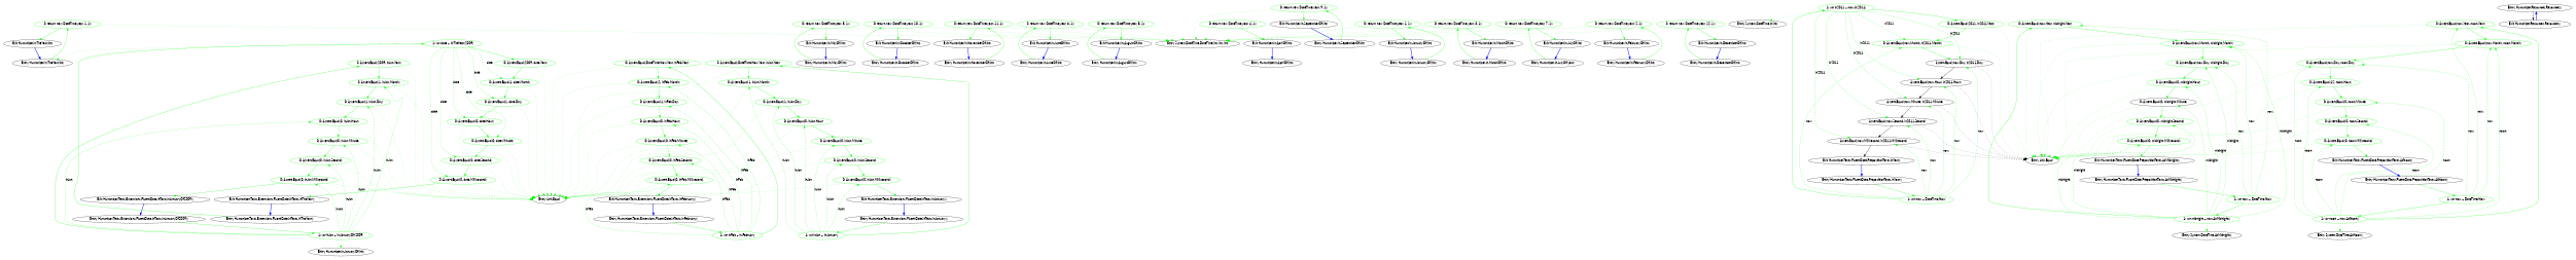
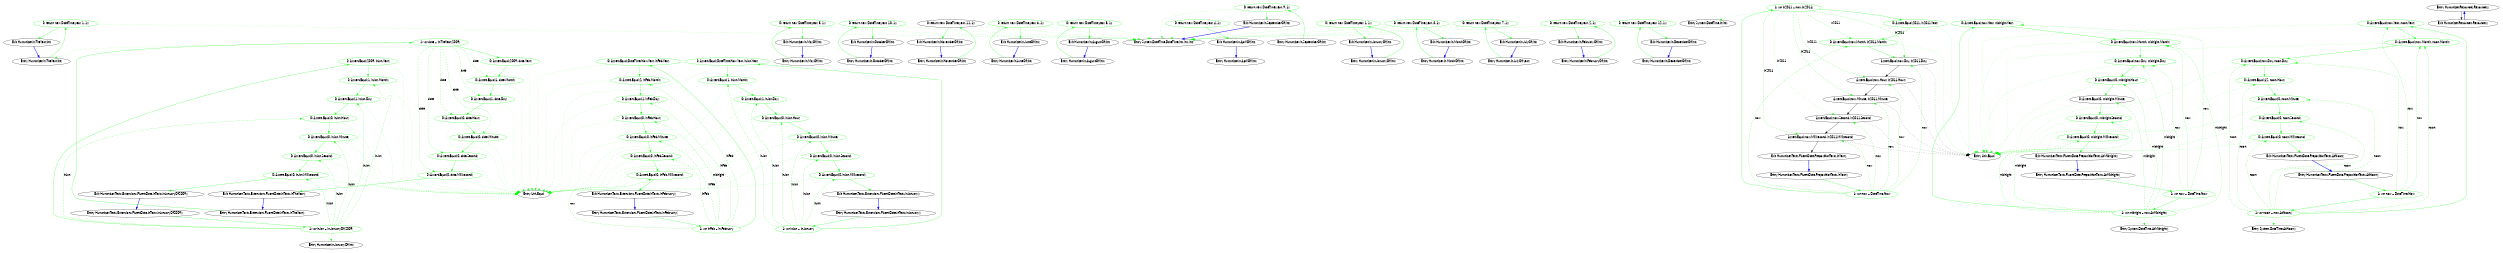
  digraph {
    fontname=Lato
    node [cluster="Humanizer.Tests.FluentDate.PrepositionTests.InYear()" color=green community=0 fontname=Lato span="10-10" file="InTests.cs"]
    edge [color=green fontname=Lato style=solid]
    n1 [cluster="Humanizer.In.TheYear(int)" label="0: return new DateTime(year, 1, 1);" span="12-12" file=""]
    n2 [cluster="Humanizer.In.TheYear(int)" label="Exit Humanizer.In.TheYear(int)" color="" community="" file=""]
    n3 [cluster="System.DateTime.DateTime(int, int, int)" label="Entry System.DateTime.DateTime(int, int, int)" span="0-0" color="" community="" file=""]
    n4 [cluster="Humanizer.In.TheYear(int)" label="Entry Humanizer.In.TheYear(int)" color="" community="" file=""]
    n5 [cluster="Humanizer.In.MayOf(int)" file="In.Months.cs" label="Entry Humanizer.In.MayOf(int)" span="83-83" color="" community=""]
    n6 [cluster="Humanizer.In.MayOf(int)" file="In.Months.cs" label="0: return new DateTime(year, 5, 1);" span="85-85"]
    n7 [cluster="Humanizer.In.MayOf(int)" file="In.Months.cs" label="Exit Humanizer.In.MayOf(int)" span="83-83" color="" community=""]
    n8 [cluster="Humanizer.In.OctoberOf(int)" file="In.Months.cs" label="Entry Humanizer.In.OctoberOf(int)" span="163-163" color="" community=""]
    n9 [cluster="Humanizer.In.OctoberOf(int)" file="In.Months.cs" label="0: return new DateTime(year, 10, 1);" span="165-165"]
    n10 [cluster="Humanizer.In.OctoberOf(int)" file="In.Months.cs" label="Exit Humanizer.In.OctoberOf(int)" span="163-163" color="" community=""]
    n11 [cluster="Humanizer.In.NovemberOf(int)" file="In.Months.cs" label="Entry Humanizer.In.NovemberOf(int)" span="179-179" color="" community=""]
-   n12 [cluster="Humanizer.In.NovemberOf(int)" file="In.Months.cs" label="0: return new DateTime(year, 11, 1);" span="181-181"]
+   n12 [cluster="Humanizer.In.NovemberOf(int)" color=black file="In.Months.cs" label="0: return new DateTime(year, 11, 1);" span="181-181"]
    n13 [cluster="Humanizer.In.NovemberOf(int)" file="In.Months.cs" label="Exit Humanizer.In.NovemberOf(int)" span="179-179" color="" community=""]
    n14 [cluster="Humanizer.In.JuneOf(int)" file="In.Months.cs" label="Entry Humanizer.In.JuneOf(int)" span="99-99" color="" community=""]
    n15 [cluster="Humanizer.In.JuneOf(int)" file="In.Months.cs" label="0: return new DateTime(year, 6, 1);" span="101-101"]
    n16 [cluster="Humanizer.In.JuneOf(int)" file="In.Months.cs" label="Exit Humanizer.In.JuneOf(int)" span="99-99" color="" community=""]
    n17 [cluster="Humanizer.In.AugustOf(int)" file="In.Months.cs" label="Entry Humanizer.In.AugustOf(int)" span="131-131" color="" community=""]
    n18 [cluster="Humanizer.In.AugustOf(int)" file="In.Months.cs" label="0: return new DateTime(year, 8, 1);" span="133-133"]
    n19 [cluster="Humanizer.In.AugustOf(int)" file="In.Months.cs" label="Exit Humanizer.In.AugustOf(int)" span="131-131" color="" community=""]
    n20 [cluster="Humanizer.In.AprilOf(int)" file="In.Months.cs" label="Entry Humanizer.In.AprilOf(int)" span="67-67" color="" community=""]
    n21 [cluster="Humanizer.In.AprilOf(int)" file="In.Months.cs" label="0: return new DateTime(year, 4, 1);" span="69-69"]
    n22 [cluster="Humanizer.In.AprilOf(int)" file="In.Months.cs" label="Exit Humanizer.In.AprilOf(int)" span="67-67" color="" community=""]
    n23 [cluster="Humanizer.In.SeptemberOf(int)" file="In.Months.cs" label="Entry Humanizer.In.SeptemberOf(int)" span="147-147" color="" community=""]
    n24 [cluster="Humanizer.In.SeptemberOf(int)" file="In.Months.cs" label="0: return new DateTime(year, 9, 1);" span="149-149"]
    n25 [cluster="Humanizer.In.SeptemberOf(int)" file="In.Months.cs" label="Exit Humanizer.In.SeptemberOf(int)" span="147-147" color="" community=""]
    n26 [cluster="Humanizer.In.JanuaryOf(int)" file="In.Months.cs" label="Entry Humanizer.In.JanuaryOf(int)" span="19-19" color="" community=""]
    n27 [cluster="Humanizer.In.JanuaryOf(int)" file="In.Months.cs" label="0: return new DateTime(year, 1, 1);" span="21-21"]
    n28 [cluster="Humanizer.In.JanuaryOf(int)" file="In.Months.cs" label="Exit Humanizer.In.JanuaryOf(int)" span="19-19" color="" community=""]
    n29 [cluster="Humanizer.In.MarchOf(int)" file="In.Months.cs" label="Entry Humanizer.In.MarchOf(int)" span="51-51" color="" community=""]
    n30 [cluster="Humanizer.In.MarchOf(int)" file="In.Months.cs" label="0: return new DateTime(year, 3, 1);" span="53-53"]
    n31 [cluster="Humanizer.In.MarchOf(int)" file="In.Months.cs" label="Exit Humanizer.In.MarchOf(int)" span="51-51" color="" community=""]
    n32 [cluster="Humanizer.In.JulyOf(int)" file="In.Months.cs" label="Entry Humanizer.In.JulyOf(year)" span="115-115" color="" community=""]
    n33 [cluster="Humanizer.In.JulyOf(int)" file="In.Months.cs" label="0: return new DateTime(year, 7, 1);" span="117-117"]
    n34 [cluster="Humanizer.In.JulyOf(int)" file="In.Months.cs" label="Exit Humanizer.In.JulyOf(int)" span="115-115" color="" community=""]
    n35 [cluster="Humanizer.In.FebruaryOf(int)" file="In.Months.cs" label="Entry Humanizer.In.FebruaryOf(int)" span="35-35" color="" community=""]
    n36 [cluster="Humanizer.In.FebruaryOf(int)" file="In.Months.cs" label="0: return new DateTime(year, 2, 1);" span="37-37"]
    n37 [cluster="Humanizer.In.FebruaryOf(int)" file="In.Months.cs" label="Exit Humanizer.In.FebruaryOf(int)" span="35-35" color="" community=""]
    n38 [cluster="Humanizer.In.DecemberOf(int)" file="In.Months.cs" label="Entry Humanizer.In.DecemberOf(int)" span="195-195" color="" community=""]
    n39 [cluster="Humanizer.In.DecemberOf(int)" file="In.Months.cs" label="0: return new DateTime(year, 12, 1);" span="197-197"]
    n40 [cluster="Humanizer.In.DecemberOf(int)" file="In.Months.cs" label="Exit Humanizer.In.DecemberOf(int)" span="195-195" color="" community=""]
    n41 [cluster="Humanizer.Tests.Extensions.FluentDate.InTests.InJanuaryOf2009()" label="Entry Humanizer.Tests.Extensions.FluentDate.InTests.InJanuaryOf2009()" span="20-20" color="" community=""]
    n42 [cluster="Humanizer.Tests.Extensions.FluentDate.InTests.InJanuaryOf2009()" label="1: var inJan = In.JanuaryOf(2009)" span="22-22"]
    n43 [cluster="Humanizer.Tests.Extensions.FluentDate.InTests.InJanuaryOf2009()" label="0: Assert.Equal(2009, inJan.Year)" span="23-23"]
    n44 [cluster="Humanizer.Tests.Extensions.FluentDate.InTests.InJanuaryOf2009()" label="0: Assert.Equal(1, inJan.Month)" span="24-24"]
    n45 [cluster="Humanizer.Tests.Extensions.FluentDate.InTests.InJanuaryOf2009()" label="0: Assert.Equal(1, inJan.Day)" span="25-25"]
    n46 [cluster="Humanizer.Tests.Extensions.FluentDate.InTests.InJanuaryOf2009()" label="0: Assert.Equal(0, inJan.Hour)" span="26-26"]
    n47 [cluster="Humanizer.Tests.Extensions.FluentDate.InTests.InJanuaryOf2009()" label="0: Assert.Equal(0, inJan.Minute)" span="27-27"]
    n48 [cluster="Humanizer.Tests.Extensions.FluentDate.InTests.InJanuaryOf2009()" label="0: Assert.Equal(0, inJan.Second)" span="28-28"]
    n49 [cluster="Humanizer.Tests.Extensions.FluentDate.InTests.InJanuaryOf2009()" label="0: Assert.Equal(0, inJan.Millisecond)" span="29-29"]
    n50 [cluster="Humanizer.In.JanuaryOf(int)" label="Entry Humanizer.In.JanuaryOf(int)" span="19-19" color="" community=""]
    n51 [cluster="Unk.Equal" label="Entry Unk.Equal" color="" community="" span=""]
    n52 [cluster="Humanizer.Tests.Extensions.FluentDate.InTests.InJanuaryOf2009()" label="Exit Humanizer.Tests.Extensions.FluentDate.InTests.InJanuaryOf2009()" span="20-20" color="" community=""]
    n53 [cluster="Humanizer.Tests.Extensions.FluentDate.InTests.InFebruary()" label="Entry Humanizer.Tests.Extensions.FluentDate.InTests.InFebruary()" span="33-33" color="" community=""]
    n54 [cluster="Humanizer.Tests.Extensions.FluentDate.InTests.InFebruary()" label="1: var inFeb = In.February" span="35-35"]
    n55 [cluster="Humanizer.Tests.Extensions.FluentDate.InTests.InFebruary()" label="0: Assert.Equal(DateTime.Now.Year, inFeb.Year)" span="36-36"]
    n56 [cluster="Humanizer.Tests.Extensions.FluentDate.InTests.InFebruary()" label="0: Assert.Equal(2, inFeb.Month)" span="37-37"]
    n57 [cluster="Humanizer.Tests.Extensions.FluentDate.InTests.InFebruary()" label="0: Assert.Equal(1, inFeb.Day)" span="38-38"]
    n58 [cluster="Humanizer.Tests.Extensions.FluentDate.InTests.InFebruary()" label="0: Assert.Equal(0, inFeb.Hour)" span="39-39"]
    n59 [cluster="Humanizer.Tests.Extensions.FluentDate.InTests.InFebruary()" label="0: Assert.Equal(0, inFeb.Minute)" span="40-40"]
    n60 [cluster="Humanizer.Tests.Extensions.FluentDate.InTests.InFebruary()" label="0: Assert.Equal(0, inFeb.Second)" span="41-41"]
    n61 [cluster="Humanizer.Tests.Extensions.FluentDate.InTests.InFebruary()" label="0: Assert.Equal(0, inFeb.Millisecond)" span="42-42"]
    n62 [cluster="Humanizer.Tests.Extensions.FluentDate.InTests.InFebruary()" label="Exit Humanizer.Tests.Extensions.FluentDate.InTests.InFebruary()" span="33-33" color="" community=""]
    n63 [cluster="Humanizer.Tests.Extensions.FluentDate.InTests.InTheYear()" label="Entry Humanizer.Tests.Extensions.FluentDate.InTests.InTheYear()" span="46-46" color="" community=""]
    n64 [cluster="Humanizer.Tests.Extensions.FluentDate.InTests.InTheYear()" label="1: var date = In.TheYear(2009)" span="48-48"]
    n65 [cluster="Humanizer.Tests.Extensions.FluentDate.InTests.InTheYear()" label="0: Assert.Equal(2009, date.Year)" span="49-49"]
    n66 [cluster="Humanizer.Tests.Extensions.FluentDate.InTests.InTheYear()" label="0: Assert.Equal(1, date.Month)" span="50-50"]
    n67 [cluster="Humanizer.Tests.Extensions.FluentDate.InTests.InTheYear()" label="0: Assert.Equal(1, date.Day)" span="51-51"]
    n68 [cluster="Humanizer.Tests.Extensions.FluentDate.InTests.InTheYear()" label="0: Assert.Equal(0, date.Hour)" span="52-52"]
    n69 [cluster="Humanizer.Tests.Extensions.FluentDate.InTests.InTheYear()" label="0: Assert.Equal(0, date.Minute)" span="53-53"]
    n70 [cluster="Humanizer.Tests.Extensions.FluentDate.InTests.InTheYear()" label="0: Assert.Equal(0, date.Second)" span="54-54"]
    n71 [cluster="Humanizer.Tests.Extensions.FluentDate.InTests.InTheYear()" label="0: Assert.Equal(0, date.Millisecond)" span="55-55"]
    n72 [cluster="Humanizer.Tests.Extensions.FluentDate.InTests.InTheYear()" label="Exit Humanizer.Tests.Extensions.FluentDate.InTests.InTheYear()" span="46-46" color="" community=""]
    n73 [cluster="Humanizer.Tests.Extensions.FluentDate.InTests.InJanuary()" label="Entry Humanizer.Tests.Extensions.FluentDate.InTests.InJanuary()" span="7-7" color="" community=""]
    n74 [cluster="Humanizer.Tests.Extensions.FluentDate.InTests.InJanuary()" label="1: var inJan = In.January" span="9-9"]
    n75 [cluster="Humanizer.Tests.Extensions.FluentDate.InTests.InJanuary()" label="0: Assert.Equal(DateTime.Now.Year, inJan.Year)"]
    n76 [cluster="Humanizer.Tests.Extensions.FluentDate.InTests.InJanuary()" label="0: Assert.Equal(1, inJan.Month)" span="11-11"]
    n77 [cluster="Humanizer.Tests.Extensions.FluentDate.InTests.InJanuary()" label="0: Assert.Equal(1, inJan.Day)" span="12-12"]
    n78 [cluster="Humanizer.Tests.Extensions.FluentDate.InTests.InJanuary()" label="0: Assert.Equal(0, inJan.Hour)" span="13-13"]
    n79 [cluster="Humanizer.Tests.Extensions.FluentDate.InTests.InJanuary()" label="0: Assert.Equal(0, inJan.Minute)" span="14-14"]
    n80 [cluster="Humanizer.Tests.Extensions.FluentDate.InTests.InJanuary()" label="0: Assert.Equal(0, inJan.Second)" span="15-15"]
    n81 [cluster="Humanizer.Tests.Extensions.FluentDate.InTests.InJanuary()" label="0: Assert.Equal(0, inJan.Millisecond)" span="16-16"]
    n82 [cluster="Humanizer.Tests.Extensions.FluentDate.InTests.InJanuary()" label="Exit Humanizer.Tests.Extensions.FluentDate.InTests.InJanuary()" span="7-7" color="" community=""]
    n83 [cluster="System.DateTime.In(int)" file="PrepositionsExtensions.cs" label="Entry System.DateTime.In(int)" span="36-36" color="" community=""]
    n84 [file="PrepositionsExtensions.cs" label="Entry Humanizer.Tests.FluentDate.PrepositionTests.InYear()" span="36-36" color="" community=""]
    n85 [file="PrepositionsExtensions.cs" label="1: var now = DateTime.Now" span="38-38"]
    n86 [file="PrepositionsExtensions.cs" label="1: var in2011 = now.In(2011)" span="39-39"]
    n87 [file="PrepositionsExtensions.cs" label="0: Assert.Equal(now.Month, in2011.Month)" span="41-41"]
    n88 [file="PrepositionsExtensions.cs" label="Assert.Equal(now.Day, in2011.Day)" span="42-42" color="" community=""]
    n89 [file="PrepositionsExtensions.cs" label="Assert.Equal(now.Hour, in2011.Hour)" span="43-43" color="" community=""]
    n90 [file="PrepositionsExtensions.cs" label="Assert.Equal(now.Minute, in2011.Minute)" span="44-44" color="" community=""]
    n91 [file="PrepositionsExtensions.cs" label="Assert.Equal(now.Second, in2011.Second)" span="45-45" color="" community=""]
    n92 [file="PrepositionsExtensions.cs" label="Assert.Equal(now.Millisecond, in2011.Millisecond)" span="46-46" color="" community=""]
    n93 [file="PrepositionsExtensions.cs" label="0: Assert.Equal(2011, in2011.Year)" span="40-40"]
    n94 [cluster="Unk.Equal" file="PrepositionsExtensions.cs" label="Entry Unk.Equal" color="" community="" span=""]
    n95 [file="PrepositionsExtensions.cs" label="Exit Humanizer.Tests.FluentDate.PrepositionTests.InYear()" span="36-36" color="" community=""]
    n96 [cluster="Humanizer.Tests.FluentDate.PrepositionTests.AtMidnight()" file="PrepositionsExtensions.cs" label="Entry Humanizer.Tests.FluentDate.PrepositionTests.AtMidnight()" span="8-8" color="" community=""]
    n97 [cluster="Humanizer.Tests.FluentDate.PrepositionTests.AtMidnight()" file="PrepositionsExtensions.cs" label="1: var now = DateTime.Now"]
    n98 [cluster="Humanizer.Tests.FluentDate.PrepositionTests.AtMidnight()" file="PrepositionsExtensions.cs" label="1: var midnight = now.AtMidnight()" span="11-11"]
    n99 [cluster="Humanizer.Tests.FluentDate.PrepositionTests.AtMidnight()" file="PrepositionsExtensions.cs" label="0: Assert.Equal(now.Year, midnight.Year)" span="12-12"]
    n100 [cluster="Humanizer.Tests.FluentDate.PrepositionTests.AtMidnight()" file="PrepositionsExtensions.cs" label="0: Assert.Equal(now.Month, midnight.Month)" span="13-13"]
    n101 [cluster="Humanizer.Tests.FluentDate.PrepositionTests.AtMidnight()" file="PrepositionsExtensions.cs" label="0: Assert.Equal(now.Day, midnight.Day)" span="14-14"]
    n102 [cluster="Humanizer.Tests.FluentDate.PrepositionTests.AtMidnight()" file="PrepositionsExtensions.cs" label="0: Assert.Equal(0, midnight.Hour)" span="15-15"]
    n103 [cluster="Humanizer.Tests.FluentDate.PrepositionTests.AtMidnight()" color=black file="PrepositionsExtensions.cs" label="0: Assert.Equal(0, midnight.Minute)" span="16-16"]
    n104 [cluster="Humanizer.Tests.FluentDate.PrepositionTests.AtMidnight()" file="PrepositionsExtensions.cs" label="0: Assert.Equal(0, midnight.Second)" span="17-17"]
    n105 [cluster="Humanizer.Tests.FluentDate.PrepositionTests.AtMidnight()" file="PrepositionsExtensions.cs" label="0: Assert.Equal(0, midnight.Millisecond)" span="18-18"]
    n106 [cluster="System.DateTime.AtMidnight()" file="PrepositionsExtensions.cs" label="Entry System.DateTime.AtMidnight()" span="15-15" color="" community=""]
    n107 [cluster="Humanizer.Tests.FluentDate.PrepositionTests.AtMidnight()" file="PrepositionsExtensions.cs" label="Exit Humanizer.Tests.FluentDate.PrepositionTests.AtMidnight()" span="8-8" color="" community=""]
    n108 [cluster="System.DateTime.AtNoon()" file="PrepositionsExtensions.cs" label="Entry System.DateTime.AtNoon()" span="25-25" color="" community=""]
    n109 [cluster="Humanizer.Tests.FluentDate.PrepositionTests.AtNoon()" file="PrepositionsExtensions.cs" label="Entry Humanizer.Tests.FluentDate.PrepositionTests.AtNoon()" span="22-22" color="" community=""]
    n110 [cluster="Humanizer.Tests.FluentDate.PrepositionTests.AtNoon()" file="PrepositionsExtensions.cs" label="1: var now = DateTime.Now" span="24-24"]
    n111 [cluster="Humanizer.Tests.FluentDate.PrepositionTests.AtNoon()" file="PrepositionsExtensions.cs" label="1: var noon = now.AtNoon()" span="25-25"]
    n112 [cluster="Humanizer.Tests.FluentDate.PrepositionTests.AtNoon()" file="PrepositionsExtensions.cs" label="0: Assert.Equal(now.Year, noon.Year)" span="26-26"]
    n113 [cluster="Humanizer.Tests.FluentDate.PrepositionTests.AtNoon()" file="PrepositionsExtensions.cs" label="0: Assert.Equal(now.Month, noon.Month)" span="27-27"]
    n114 [cluster="Humanizer.Tests.FluentDate.PrepositionTests.AtNoon()" file="PrepositionsExtensions.cs" label="0: Assert.Equal(now.Day, noon.Day)" span="28-28"]
    n115 [cluster="Humanizer.Tests.FluentDate.PrepositionTests.AtNoon()" file="PrepositionsExtensions.cs" label="0: Assert.Equal(12, noon.Hour)" span="29-29"]
    n116 [cluster="Humanizer.Tests.FluentDate.PrepositionTests.AtNoon()" file="PrepositionsExtensions.cs" label="0: Assert.Equal(0, noon.Minute)" span="30-30"]
    n117 [cluster="Humanizer.Tests.FluentDate.PrepositionTests.AtNoon()" file="PrepositionsExtensions.cs" label="0: Assert.Equal(0, noon.Second)" span="31-31"]
    n118 [cluster="Humanizer.Tests.FluentDate.PrepositionTests.AtNoon()" file="PrepositionsExtensions.cs" label="0: Assert.Equal(0, noon.Millisecond)" span="32-32"]
    n119 [cluster="Humanizer.Tests.FluentDate.PrepositionTests.AtNoon()" file="PrepositionsExtensions.cs" label="Exit Humanizer.Tests.FluentDate.PrepositionTests.AtNoon()" span="22-22" color="" community=""]
    n120 [cluster="Humanizer.Resources.Resources()" file="Resources.Designer.cs" label="Entry Humanizer.Resources.Resources()" span="31-31" color="" community=""]
    n121 [cluster="Humanizer.Resources.Resources()" file="Resources.Designer.cs" label="Exit Humanizer.Resources.Resources()" span="31-31" color="" community=""]
    n1 -> n2
    n1 -> n3 [style=dotted]
    n2 -> n4 [color=blue style=bold]
    n4 -> n1
    n5 -> n6
    n6 -> n3 [style=dotted]
    n6 -> n7
    n7 -> n5 [color=blue style=bold]
    n8 -> n9
    n9 -> n3 [style=dotted]
    n9 -> n10
    n10 -> n8 [color=blue style=bold]
    n11 -> n12
    n12 -> n3 [style=dotted]
    n12 -> n13
    n13 -> n11 [color=blue style=bold]
    n14 -> n15
    n15 -> n3 [style=dotted]
    n15 -> n16
    n16 -> n14 [color=blue style=bold]
    n17 -> n18
    n18 -> n3 [style=dotted]
    n18 -> n19
    n19 -> n17 [color=blue style=bold]
    n21 -> n3 [style=dotted]
    n21 -> n22
    n22 -> n20 [color=blue style=bold]
    n23 -> n24
    n24 -> n3 [style=dotted]
    n24 -> n25
-   n25 -> n23 [color=blue style=bold]
+   n25 -> n3 [color=blue style=bold]
    n26 -> n27
    n27 -> n3 [style=dotted]
    n27 -> n28
    n28 -> n26 [color=blue style=bold]
    n29 -> n30
    n30 -> n3 [style=dotted]
    n30 -> n31
    n31 -> n29 [color=blue style=bold]
    n32 -> n33
    n33 -> n3 [style=dotted]
    n33 -> n34
    n34 -> n32 [color=blue style=bold]
    n35 -> n36
    n36 -> n3 [style=dotted]
    n36 -> n37
    n37 -> n35 [color=blue style=bold]
    n38 -> n39
    n39 -> n3 [style=dotted]
    n39 -> n40
    n40 -> n38 [color=blue style=bold]
    n41 -> n42
    n42 -> n43
    n42 -> n44 [label=inJan style=dashed]
    n42 -> n45 [label=inJan style=dashed]
    n42 -> n46 [label=inJan style=dashed]
    n42 -> n47 [label=inJan style=dashed]
    n42 -> n48 [label=inJan style=dashed]
    n42 -> n49 [label=inJan style=dashed]
    n42 -> n50 [style=dotted]
    n43 -> n44
    n43 -> n51 [style=dotted]
    n44 -> n45
    n44 -> n51 [style=dotted]
    n45 -> n46
    n45 -> n51 [style=dotted]
    n46 -> n47
    n46 -> n51 [style=dotted]
    n47 -> n48
    n47 -> n51 [style=dotted]
    n48 -> n49
    n48 -> n51 [style=dotted]
    n49 -> n51 [style=dotted]
    n49 -> n52
    n52 -> n41 [color=blue style=bold]
    n53 -> n54
    n54 -> n55
    n54 -> n56 [label=inFeb style=dashed]
    n54 -> n57 [label=inFeb style=dashed]
-   n54 -> n58 [label=inFeb style=dashed]
+   n54 -> n58 [label=midnight style=dashed]
    n54 -> n59 [label=inFeb style=dashed]
    n54 -> n60 [label=inFeb style=dashed]
-   n54 -> n61 [label=inFeb style=dashed]
+   n54 -> n61 [label=now style=dashed]
    n55 -> n51 [style=dotted]
    n55 -> n56
    n56 -> n51 [style=dotted]
    n56 -> n57
    n57 -> n51 [style=dotted]
    n57 -> n58
    n58 -> n51 [style=dotted]
    n58 -> n59
    n59 -> n51 [style=dotted]
    n59 -> n60
    n60 -> n51 [style=dotted]
    n60 -> n61
    n61 -> n51 [style=dotted]
    n61 -> n62
    n62 -> n53 [color=blue style=bold]
    n63 -> n64
    n64 -> n4 [style=dotted]
    n64 -> n65
    n64 -> n66 [label=date style=dashed]
    n64 -> n67 [label=date style=dashed]
    n64 -> n68 [label=date style=dashed]
    n64 -> n69 [label=date style=dashed]
    n64 -> n70 [label=date style=dashed]
    n64 -> n71 [label=date style=dashed]
    n65 -> n51 [style=dotted]
    n65 -> n66
    n66 -> n51 [style=dotted]
    n66 -> n67
    n67 -> n51 [style=dotted]
    n67 -> n68
    n68 -> n51 [style=dotted]
    n68 -> n69
    n69 -> n51 [style=dotted]
    n69 -> n70
    n70 -> n51 [style=dotted]
    n70 -> n71
    n71 -> n51 [style=dotted]
    n71 -> n72
    n72 -> n63 [color=blue style=bold]
    n73 -> n74
    n74 -> n75
    n74 -> n76 [label=inJan style=dashed]
    n74 -> n77 [label=inJan style=dashed]
    n74 -> n78 [label=inJan style=dashed]
    n74 -> n79 [label=inJan style=dashed]
    n74 -> n80 [label=inJan style=dashed]
    n74 -> n81 [label=inJan style=dashed]
    n75 -> n51 [style=dotted]
    n75 -> n76
    n76 -> n51 [style=dotted]
    n76 -> n77
    n77 -> n51 [style=dotted]
    n77 -> n78
    n78 -> n51 [style=dotted]
    n78 -> n79
    n79 -> n51 [style=dotted]
    n79 -> n80
    n80 -> n51 [style=dotted]
    n80 -> n81
    n81 -> n51 [style=dotted]
    n81 -> n82
    n82 -> n73 [color=blue style=bold]
    n84 -> n85
    n85 -> n86
    n85 -> n87 [label=now style=dashed]
    n85 -> n88 [label=now style=dashed]
    n85 -> n89 [label=now style=dashed]
    n85 -> n90 [label=now style=dashed]
    n85 -> n91 [label=now style=dashed]
    n85 -> n92 [label=now style=dashed]
    n86 -> n83 [style=dotted]
    n86 -> n87 [label=in2011 style=dashed]
    n86 -> n88 [label=in2011 style=dashed]
    n86 -> n89 [label=in2011 style=dashed]
    n86 -> n90 [label=in2011 style=dashed]
-   n86 -> n91 [label=in2011 style=dashed]
+   n86 -> n91 [label=in2011 style=dotted]
    n86 -> n92 [label=in2011 style=dashed]
    n86 -> n93
    n87 -> n88
    n87 -> n94 [style=dotted]
    n88 -> n89 [color=""]
    n88 -> n94 [style=dotted color=""]
    n89 -> n90 [color=""]
    n89 -> n94 [style=dotted color=""]
    n90 -> n91 [color=""]
    n90 -> n94 [style=dotted color=""]
    n91 -> n92 [color=""]
    n91 -> n94 [style=dotted color=""]
    n92 -> n94 [style=dotted color=""]
    n92 -> n95 [color=""]
    n93 -> n87
    n93 -> n94 [style=dotted]
    n95 -> n84 [color=blue style=bold]
    n96 -> n97
    n97 -> n98
    n97 -> n99 [label=now style=dashed]
    n97 -> n100 [label=now style=dashed]
    n97 -> n101 [label=now style=dashed]
    n98 -> n99
    n98 -> n100 [label=midnight style=dashed]
    n98 -> n101 [label=midnight style=dashed]
    n98 -> n102 [label=midnight style=dashed]
    n98 -> n103 [label=midnight style=dashed]
    n98 -> n104 [label=midnight style=dashed]
    n98 -> n105 [label=midnight style=dashed]
    n98 -> n106 [style=dotted]
    n99 -> n94 [style=dotted]
    n99 -> n100
    n100 -> n94 [style=dotted]
    n100 -> n101
    n101 -> n94 [style=dotted]
    n101 -> n102
    n102 -> n94 [style=dotted]
    n102 -> n103
    n103 -> n94 [style=dotted]
    n103 -> n104
    n104 -> n94 [style=dotted]
    n104 -> n105
    n105 -> n94 [style=dotted]
    n105 -> n107
    n107 -> n96 [color=blue style=bold]
    n109 -> n110
    n110 -> n111
    n110 -> n112 [label=now style=dashed]
    n110 -> n113 [label=now style=dashed]
    n110 -> n114 [label=now style=dashed]
    n111 -> n108 [style=dotted]
    n111 -> n112
    n111 -> n113 [label=noon style=dashed]
    n111 -> n114 [label=noon style=dashed]
    n111 -> n115 [label=noon style=dashed]
    n111 -> n116 [label=noon style=dashed]
    n111 -> n117 [label=noon style=dashed]
    n111 -> n118 [label=noon style=dashed]
    n112 -> n94 [style=dotted]
    n112 -> n113
    n113 -> n94 [style=dotted]
    n113 -> n114
    n114 -> n94 [style=dotted]
    n114 -> n115
    n115 -> n94 [style=dotted]
    n115 -> n116
    n116 -> n94 [style=dotted]
    n116 -> n117
    n117 -> n94 [style=dotted]
    n117 -> n118
    n118 -> n94 [style=dotted]
    n118 -> n119
    n119 -> n109 [color=blue style=bold]
    n120 -> n121 [color=""]
    n121 -> n120 [color=blue style=bold]
  }
